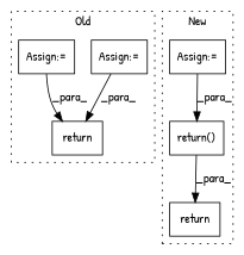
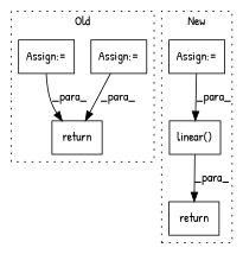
  digraph {
    fontname="Patrick Hand"
    node [a=68 l=3 shape=box fontname="Patrick Hand"]
    edge [fontname="Patrick Hand"]
    n1 [a=93 l=7 label=return s=5643]
    n2 [label="Assign:=" s=4929]
    n3 [label="Assign:=" s=5447]
-   n4 [a=75 l="12,1" label="return()" s="5893,5909"]
+   n4 [a=75 l="12,1" label="linear()" s="5893,5909"]
    n5 [a=93 l=7 label=return s=5886]
    n6 [label="Assign:=" s=5058]
    subgraph cluster_1 {
      label=Old
      style=dotted
      n1
      n2
      n3
    }
    subgraph cluster_2 {
      label=New
      style=dotted
      n4
      n5
      n6
    }
    n2 -> n1 [label=_para_]
    n3 -> n1 [label=_para_]
    n4 -> n5 [label=_para_]
    n6 -> n4 [label=_para_]
  }
